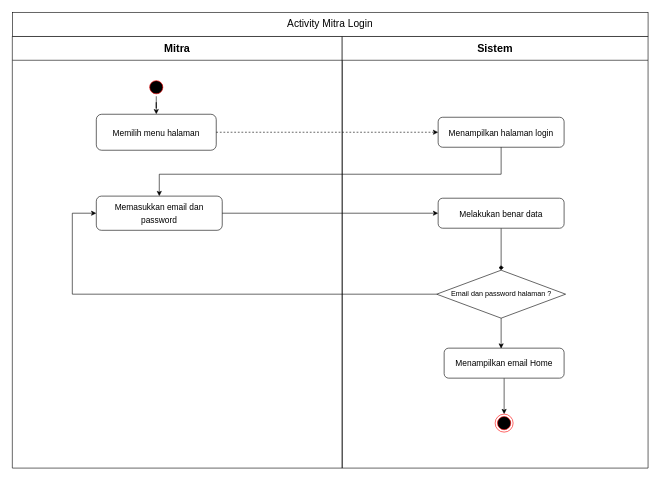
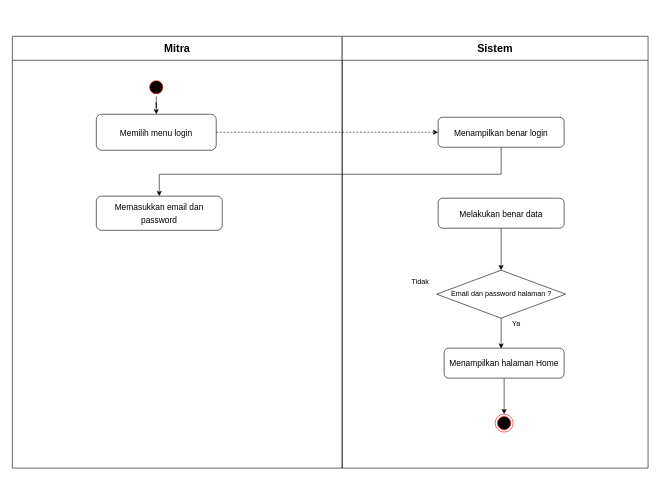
  <mxCell id="0" />
  <mxCell id="1" parent="0" />
  <mxCell id="2" value="Mitra" style="swimlane;whiteSpace=wrap;startSize=40;fontSize=18;" parent="1" vertex="1"><mxGeometry x="20" y="60" width="550" height="720" as="geometry" /></mxCell>
  <mxCell id="3" style="edgeStyle=orthogonalEdgeStyle;rounded=0;orthogonalLoop=1;jettySize=auto;html=1;entryX=0.5;entryY=0;entryDx=0;entryDy=0;fontSize=18;" parent="2" source="4" target="5" edge="1"><mxGeometry relative="1" as="geometry" /></mxCell>
  <mxCell id="4" value="" style="ellipse;shape=startState;fillColor=#000000;strokeColor=#ff0000;" parent="2" vertex="1"><mxGeometry x="225" y="70" width="30" height="30" as="geometry" /></mxCell>
- <mxCell id="5" value="&lt;font style=&quot;font-size: 14px&quot;&gt;Memilih menu halaman&lt;/font&gt;" style="rounded=1;whiteSpace=wrap;html=1;fontSize=18;" parent="2" vertex="1"><mxGeometry x="140" y="130" width="200" height="60" as="geometry" /></mxCell>
+ <mxCell id="5" value="&lt;font style=&quot;font-size: 14px&quot;&gt;Memilih menu login&lt;/font&gt;" style="rounded=1;whiteSpace=wrap;html=1;fontSize=18;" parent="2" vertex="1"><mxGeometry x="140" y="130" width="200" height="60" as="geometry" /></mxCell>
  <mxCell id="6" value="&lt;font style=&quot;font-size: 14px&quot;&gt;Memasukkan email dan password&lt;/font&gt;" style="rounded=1;whiteSpace=wrap;html=1;fontSize=18;" parent="2" vertex="1"><mxGeometry x="140" y="266.5" width="210" height="57" as="geometry" /></mxCell>
  <mxCell id="7" value="Sistem" style="swimlane;whiteSpace=wrap;startSize=40;fontSize=18;" parent="1" vertex="1"><mxGeometry x="570" y="60" width="510" height="720" as="geometry" /></mxCell>
- <mxCell id="8" value="&lt;font style=&quot;font-size: 14px&quot;&gt;Menampilkan halaman login&lt;/font&gt;" style="rounded=1;whiteSpace=wrap;html=1;fontSize=18;" parent="7" vertex="1"><mxGeometry x="160" y="135" width="210" height="50" as="geometry" /></mxCell>
- <mxCell id="9" style="edgeStyle=orthogonalEdgeStyle;rounded=0;orthogonalLoop=1;jettySize=auto;html=1;endArrow=diamond;" parent="7" source="10" target="11" edge="1"><mxGeometry relative="1" as="geometry" /></mxCell>
+ <mxCell id="8" value="&lt;font style=&quot;font-size: 14px&quot;&gt;Menampilkan benar login&lt;/font&gt;" style="rounded=1;whiteSpace=wrap;html=1;fontSize=18;" parent="7" vertex="1"><mxGeometry x="160" y="135" width="210" height="50" as="geometry" /></mxCell>
+ <mxCell id="9" style="edgeStyle=orthogonalEdgeStyle;rounded=0;orthogonalLoop=1;jettySize=auto;html=1;" parent="7" source="10" target="11" edge="1"><mxGeometry relative="1" as="geometry" /></mxCell>
  <mxCell id="10" value="&lt;font style=&quot;font-size: 14px&quot;&gt;Melakukan benar data&lt;/font&gt;" style="rounded=1;whiteSpace=wrap;html=1;fontSize=18;" parent="7" vertex="1"><mxGeometry x="160" y="270" width="210" height="50" as="geometry" /></mxCell>
  <mxCell id="11" value="Email dan password halaman ?" style="rhombus;whiteSpace=wrap;html=1;" parent="7" vertex="1"><mxGeometry x="157.5" y="390" width="215" height="80" as="geometry" /></mxCell>
  <mxCell id="12" style="edgeStyle=orthogonalEdgeStyle;rounded=0;orthogonalLoop=1;jettySize=auto;html=1;entryX=0.5;entryY=0;entryDx=0;entryDy=0;" parent="7" source="13" target="14" edge="1"><mxGeometry relative="1" as="geometry" /></mxCell>
- <mxCell id="13" value="&lt;font style=&quot;font-size: 14px&quot;&gt;Menampilkan email Home&lt;/font&gt;" style="rounded=1;whiteSpace=wrap;html=1;fontSize=18;" parent="7" vertex="1"><mxGeometry x="170" y="520" width="200" height="50" as="geometry" /></mxCell>
+ <mxCell id="13" value="&lt;font style=&quot;font-size: 14px&quot;&gt;Menampilkan halaman Home&lt;/font&gt;" style="rounded=1;whiteSpace=wrap;html=1;fontSize=18;" parent="7" vertex="1"><mxGeometry x="170" y="520" width="200" height="50" as="geometry" /></mxCell>
  <mxCell id="14" value="" style="ellipse;html=1;shape=endState;fillColor=#000000;strokeColor=#ff0000;fontSize=18;" parent="7" vertex="1"><mxGeometry x="255" y="630" width="30" height="30" as="geometry" /></mxCell>
  <mxCell id="15" style="edgeStyle=orthogonalEdgeStyle;rounded=0;orthogonalLoop=1;jettySize=auto;html=1;entryX=0.475;entryY=0.014;entryDx=0;entryDy=0;entryPerimeter=0;" parent="7" source="11" target="13" edge="1"><mxGeometry relative="1" as="geometry"><mxPoint x="140" y="500" as="targetPoint" /><Array as="points"><mxPoint x="265" y="511" /></Array></mxGeometry></mxCell>
+ <mxCell id="16" value="Tidak" style="text;html=1;align=center;verticalAlign=middle;resizable=0;points=[];autosize=1;" parent="7" vertex="1"><mxGeometry x="110" y="400" width="40" height="20" as="geometry" /></mxCell>
+ <mxCell id="17" value="Ya" style="text;html=1;align=center;verticalAlign=middle;resizable=0;points=[];autosize=1;" parent="7" vertex="1"><mxGeometry x="275" y="470" width="30" height="20" as="geometry" /></mxCell>
  <mxCell id="18" style="edgeStyle=orthogonalEdgeStyle;rounded=0;orthogonalLoop=1;jettySize=auto;html=1;entryX=0;entryY=0.5;entryDx=0;entryDy=0;fontSize=18;dashed=1;" parent="1" source="5" target="8" edge="1"><mxGeometry relative="1" as="geometry" /></mxCell>
- <mxCell id="19" value="&lt;font style=&quot;font-size: 17px&quot;&gt;Activity Mitra Login&lt;/font&gt;" style="rounded=0;whiteSpace=wrap;html=1;" parent="1" vertex="1"><mxGeometry x="20" y="20" width="1060" height="40" as="geometry" /></mxCell>
- <mxCell id="20" style="edgeStyle=orthogonalEdgeStyle;rounded=0;orthogonalLoop=1;jettySize=auto;html=1;" parent="1" source="6" target="10" edge="1"><mxGeometry relative="1" as="geometry" /></mxCell>
  <mxCell id="21" style="edgeStyle=orthogonalEdgeStyle;rounded=0;orthogonalLoop=1;jettySize=auto;html=1;" parent="1" source="8" target="6" edge="1"><mxGeometry relative="1" as="geometry"><Array as="points"><mxPoint x="835" y="290" /><mxPoint x="265" y="290" /></Array></mxGeometry></mxCell>
- <mxCell id="22" style="edgeStyle=orthogonalEdgeStyle;rounded=0;orthogonalLoop=1;jettySize=auto;html=1;entryX=0;entryY=0.5;entryDx=0;entryDy=0;" parent="1" source="11" target="6" edge="1"><mxGeometry relative="1" as="geometry"><Array as="points"><mxPoint x="120" y="490" /><mxPoint x="120" y="355" /></Array></mxGeometry></mxCell>
